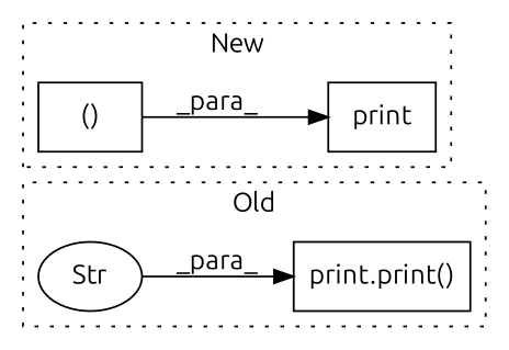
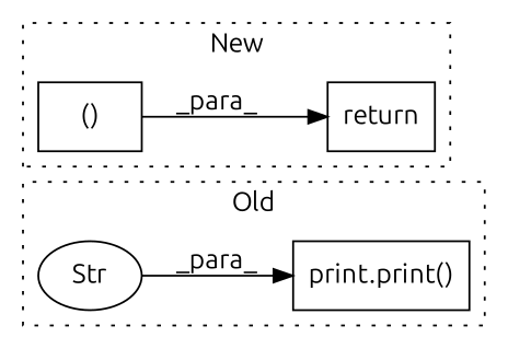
  digraph {
    fontname=Ubuntu
    rankdir=LR
    node [fontname=Ubuntu shape=box]
    edge [fontname=Ubuntu]
    n1 [a=75 l="6,1" label="print.print()" s="2112,2166"]
    n2 [a=66 l=24 label=Str s=2118 shape=ellipse]
    n3 [a=54 l=19 label="()" s=2884]
-   n4 [a=93 l=7 label=print s=2862]
+   n4 [a=93 l=7 label=return s=2862]
    subgraph cluster_1 {
      label=Old
      style=dotted
      n1
      n2
    }
    subgraph cluster_2 {
      label=New
      style=dotted
      n3
      n4
    }
    n2 -> n1 [label=_para_]
    n3 -> n4 [label=_para_]
  }
